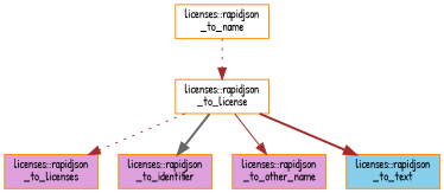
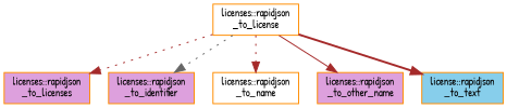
  digraph {
    fontname="Patrick Hand"
    rankdir=TB
    node [color=darkorange fillcolor=plum fontname="Patrick Hand" fontsize=10 shape=box style=filled]
    edge [color=brown fontname="Patrick Hand" fontsize=10 labelfontname=Helvetica labelfontsize=10 style=dotted]
    n1 [fontcolor=black height=0.2 label="licenses::rapidjson\l_to_licenses" width=0.4]
    n2 [fillcolor=white height=0.2 label="licenses::rapidjson\l_to_license" width=0.4]
    n3 [height=0.2 label="licenses::rapidjson\l_to_identifier" width=0.4]
    n4 [fillcolor=white height=0.2 label="licenses::rapidjson\l_to_name" width=0.4]
    n5 [height=0.2 label="licenses::rapidjson\l_to_other_name" width=0.4]
-   n6 [fillcolor=skyblue height=0.2 label="licenses::rapidjson\l_to_text" width=0.4]
+   n6 [fillcolor=skyblue height=0.2 label="license::rapidjson\l_to_text" width=0.4]
    n2 -> n1
-   n2 -> n3 [color=gray40 style=bold]
-   n4 -> n2
+   n2 -> n3 [color=gray40]
+   n2 -> n4
    n2 -> n5 [style=solid]
    n2 -> n6 [style=bold]
  }
